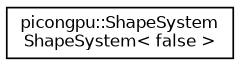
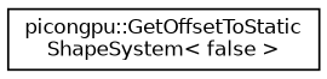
  digraph {
    rankdir=LR
-   n1 [color=black fillcolor=white fontname=Helvetica fontsize=10 height=0.2 label="picongpu::ShapeSystem\lShapeSystem\< false \>" shape=record style=filled width=0.4]
+   n1 [color=black fillcolor=white fontname=Helvetica fontsize=10 height=0.2 label="picongpu::GetOffsetToStatic\lShapeSystem\< false \>" shape=record style=filled width=0.4]
  }
